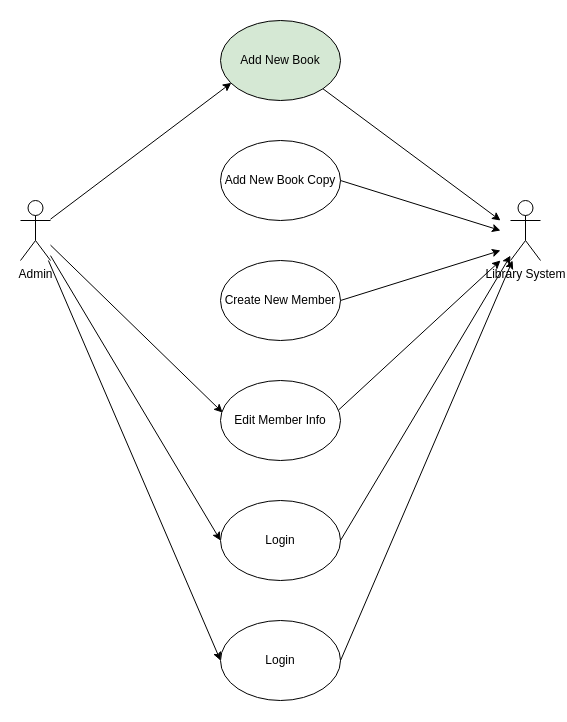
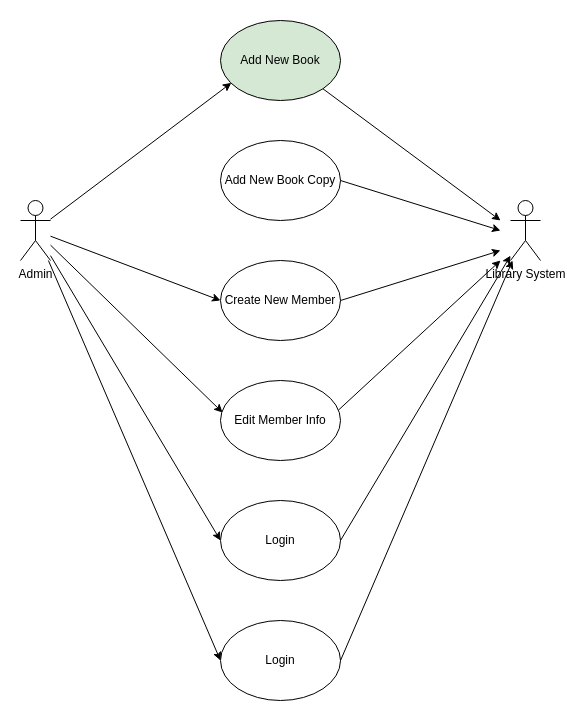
  <mxCell id="0" />
  <mxCell id="1" parent="0" />
  <mxCell id="2" value="Admin" style="shape=umlActor;verticalLabelPosition=bottom;labelBackgroundColor=#ffffff;verticalAlign=top;html=1;outlineConnect=0;" parent="1" vertex="1"><mxGeometry x="20" y="200" width="30" height="60" as="geometry" /></mxCell>
  <mxCell id="3" value="Add New Book" style="ellipse;whiteSpace=wrap;html=1;fillColor=#d5e8d4;" parent="1" vertex="1"><mxGeometry x="220" y="20" width="120" height="80" as="geometry" /></mxCell>
  <mxCell id="4" value="Add New Book Copy" style="ellipse;whiteSpace=wrap;html=1;" parent="1" vertex="1"><mxGeometry x="220" y="140" width="120" height="80" as="geometry" /></mxCell>
  <mxCell id="5" value="Create New Member" style="ellipse;whiteSpace=wrap;html=1;" parent="1" vertex="1"><mxGeometry x="220" y="260" width="120" height="80" as="geometry" /></mxCell>
  <mxCell id="6" value="Edit Member Info" style="ellipse;whiteSpace=wrap;html=1;" parent="1" vertex="1"><mxGeometry x="220" y="380" width="120" height="80" as="geometry" /></mxCell>
  <mxCell id="7" value="Library System" style="shape=umlActor;verticalLabelPosition=bottom;labelBackgroundColor=#ffffff;verticalAlign=top;html=1;outlineConnect=0;" parent="1" vertex="1"><mxGeometry x="510" y="200" width="30" height="60" as="geometry" /></mxCell>
  <mxCell id="8" value="" style="endArrow=classic;html=1;entryX=0.09;entryY=0.78;entryDx=0;entryDy=0;entryPerimeter=0;" parent="1" target="3" edge="1" source="2"><mxGeometry width="50" height="50" relative="1" as="geometry"><mxPoint x="60" y="220" as="sourcePoint" /><mxPoint x="390" y="220" as="targetPoint" /></mxGeometry></mxCell>
+ <mxCell id="9" value="" style="endArrow=classic;html=1;entryX=0;entryY=0.5;entryDx=0;entryDy=0;" parent="1" target="5" edge="1" source="2"><mxGeometry width="50" height="50" relative="1" as="geometry"><mxPoint x="60" y="250" as="sourcePoint" /><mxPoint x="390" y="220" as="targetPoint" /></mxGeometry></mxCell>
  <mxCell id="10" value="" style="endArrow=classic;html=1;entryX=0.017;entryY=0.4;entryDx=0;entryDy=0;entryPerimeter=0;" parent="1" target="6" edge="1" source="2"><mxGeometry width="50" height="50" relative="1" as="geometry"><mxPoint x="10" y="340" as="sourcePoint" /><mxPoint x="390" y="220" as="targetPoint" /></mxGeometry></mxCell>
  <mxCell id="11" value="" style="endArrow=classic;html=1;exitX=1;exitY=1;exitDx=0;exitDy=0;" parent="1" source="3" edge="1"><mxGeometry width="50" height="50" relative="1" as="geometry"><mxPoint x="340" y="270" as="sourcePoint" /><mxPoint x="500" y="220" as="targetPoint" /></mxGeometry></mxCell>
  <mxCell id="12" value="" style="endArrow=classic;html=1;exitX=1;exitY=0.5;exitDx=0;exitDy=0;" parent="1" source="4" edge="1"><mxGeometry width="50" height="50" relative="1" as="geometry"><mxPoint x="340" y="270" as="sourcePoint" /><mxPoint x="500" y="230" as="targetPoint" /></mxGeometry></mxCell>
  <mxCell id="13" value="" style="endArrow=classic;html=1;exitX=1;exitY=0.5;exitDx=0;exitDy=0;" parent="1" source="5" edge="1"><mxGeometry width="50" height="50" relative="1" as="geometry"><mxPoint x="340" y="270" as="sourcePoint" /><mxPoint x="500" y="250" as="targetPoint" /></mxGeometry></mxCell>
  <mxCell id="14" value="" style="endArrow=classic;html=1;exitX=0.983;exitY=0.37;exitDx=0;exitDy=0;exitPerimeter=0;" parent="1" source="6" edge="1"><mxGeometry width="50" height="50" relative="1" as="geometry"><mxPoint x="340" y="270" as="sourcePoint" /><mxPoint x="500" y="260" as="targetPoint" /></mxGeometry></mxCell>
  <mxCell id="15" value="Login" style="ellipse;whiteSpace=wrap;html=1;" vertex="1" parent="1"><mxGeometry x="220" y="500" width="120" height="80" as="geometry" /></mxCell>
  <mxCell id="16" value="Login" style="ellipse;whiteSpace=wrap;html=1;" vertex="1" parent="1"><mxGeometry x="220" y="620" width="120" height="80" as="geometry" /></mxCell>
  <mxCell id="17" value="" style="endArrow=classic;html=1;entryX=0;entryY=0.5;entryDx=0;entryDy=0;" edge="1" parent="1" source="2" target="15"><mxGeometry width="50" height="50" relative="1" as="geometry"><mxPoint x="50" y="380" as="sourcePoint" /><mxPoint x="182.04" y="482" as="targetPoint" /></mxGeometry></mxCell>
  <mxCell id="18" value="" style="endArrow=classic;html=1;entryX=0;entryY=0.5;entryDx=0;entryDy=0;" edge="1" parent="1" source="2" target="16"><mxGeometry width="50" height="50" relative="1" as="geometry"><mxPoint x="0" y="309.995" as="sourcePoint" /><mxPoint x="170" y="594.86" as="targetPoint" /></mxGeometry></mxCell>
  <mxCell id="19" value="" style="endArrow=classic;html=1;exitX=1;exitY=0.5;exitDx=0;exitDy=0;" edge="1" parent="1" source="15" target="7"><mxGeometry width="50" height="50" relative="1" as="geometry"><mxPoint x="360" y="479.6" as="sourcePoint" /><mxPoint x="522.04" y="330" as="targetPoint" /></mxGeometry></mxCell>
  <mxCell id="20" value="" style="endArrow=classic;html=1;exitX=1;exitY=0.5;exitDx=0;exitDy=0;" edge="1" parent="1" source="16" target="7"><mxGeometry width="50" height="50" relative="1" as="geometry"><mxPoint x="350" y="654.86" as="sourcePoint" /><mxPoint x="520" y="369.995" as="targetPoint" /></mxGeometry></mxCell>
